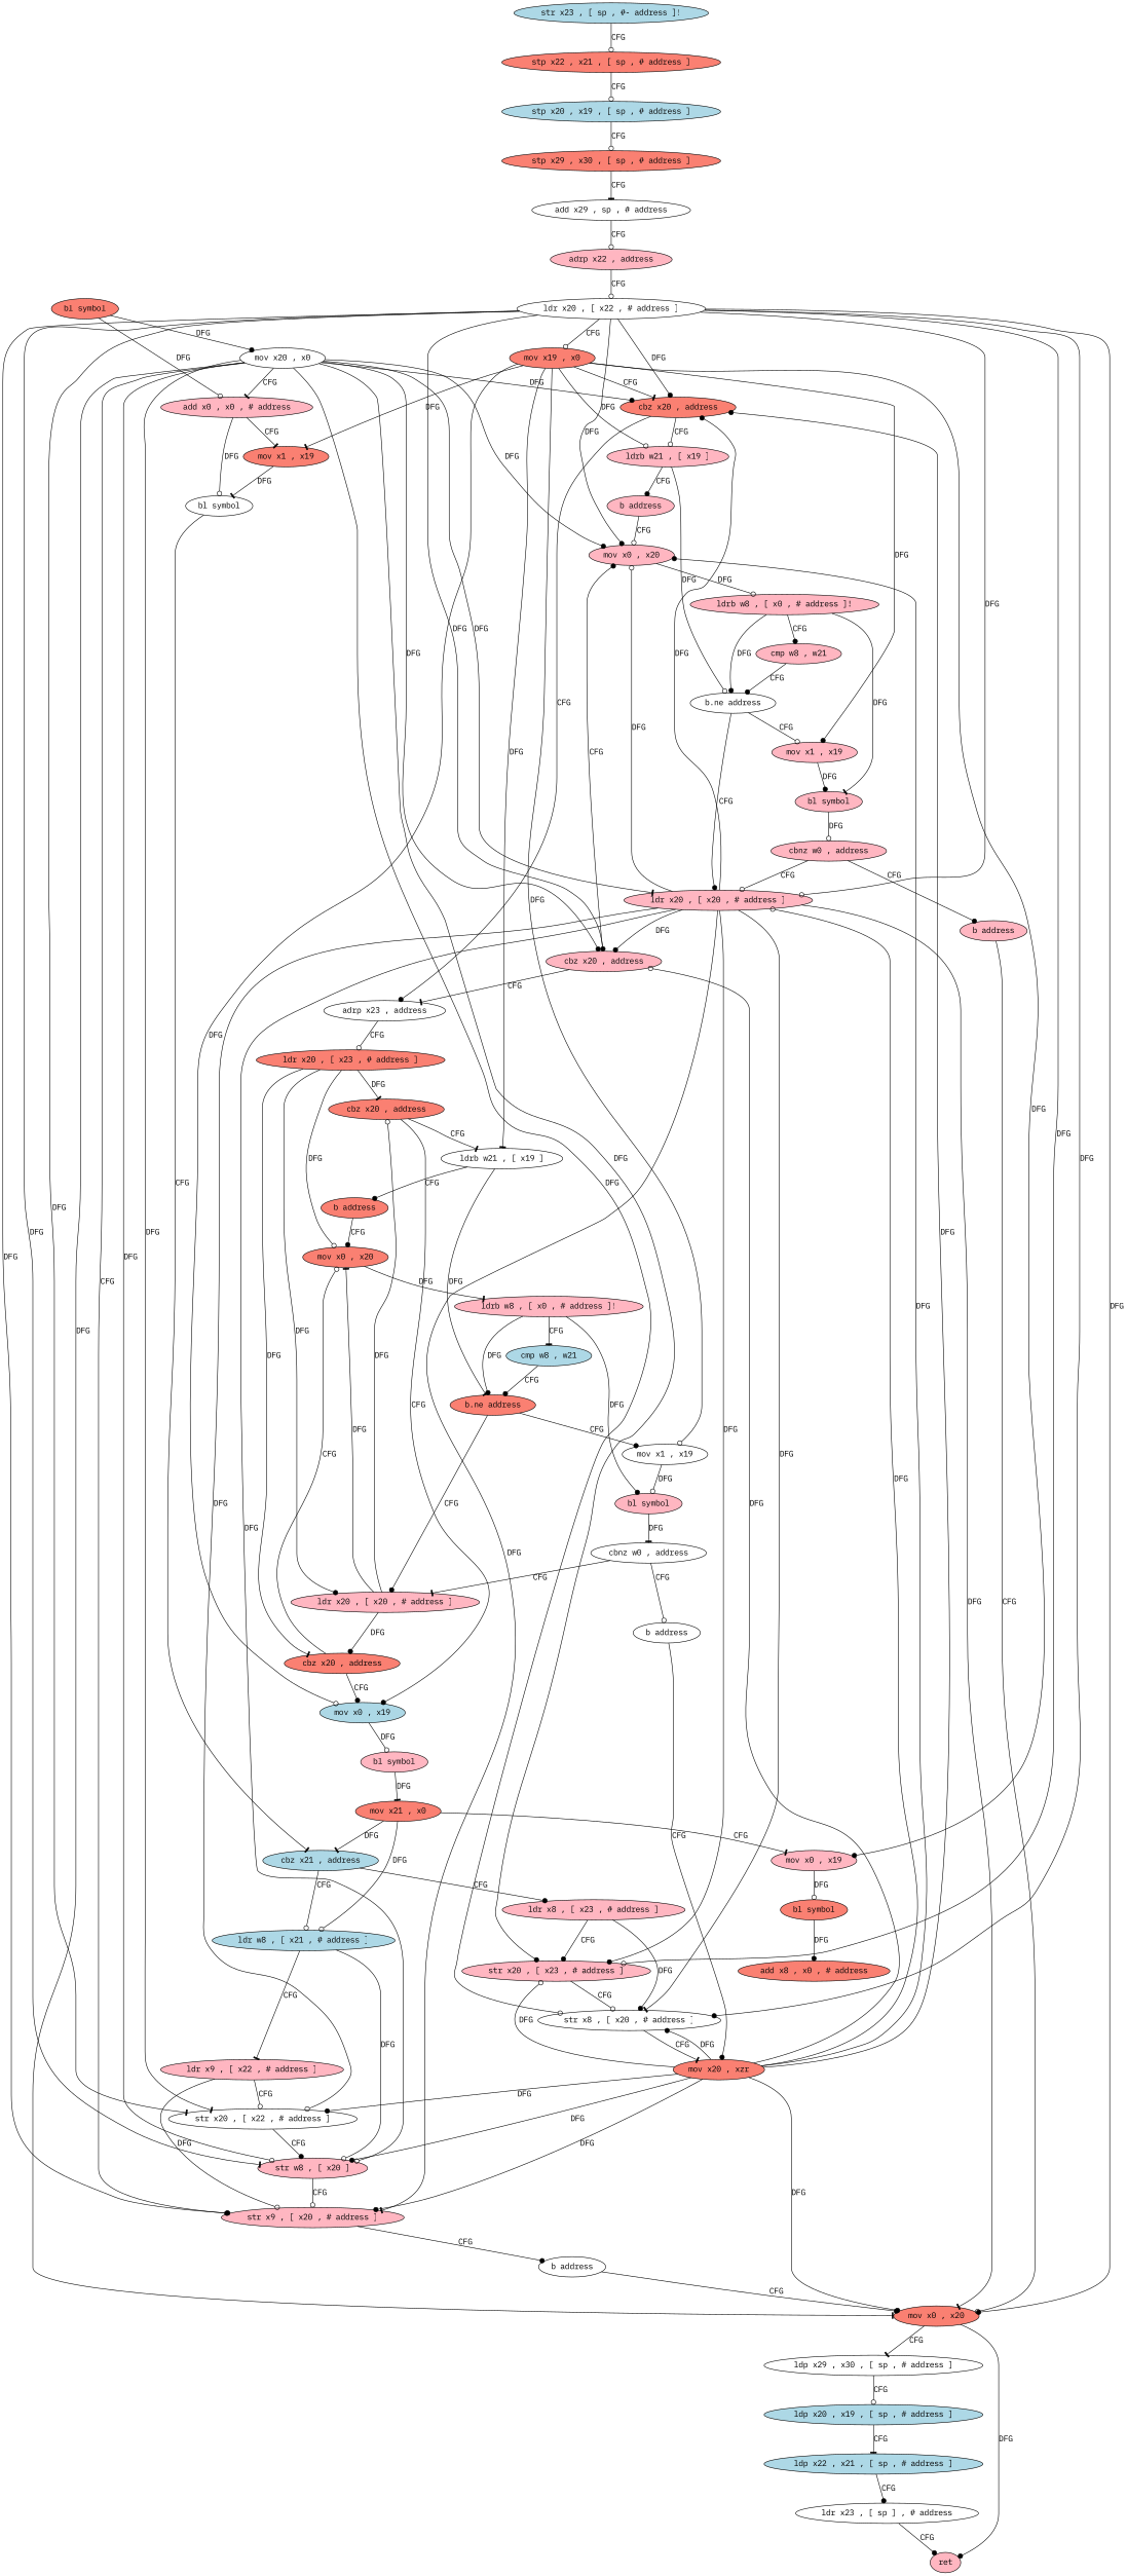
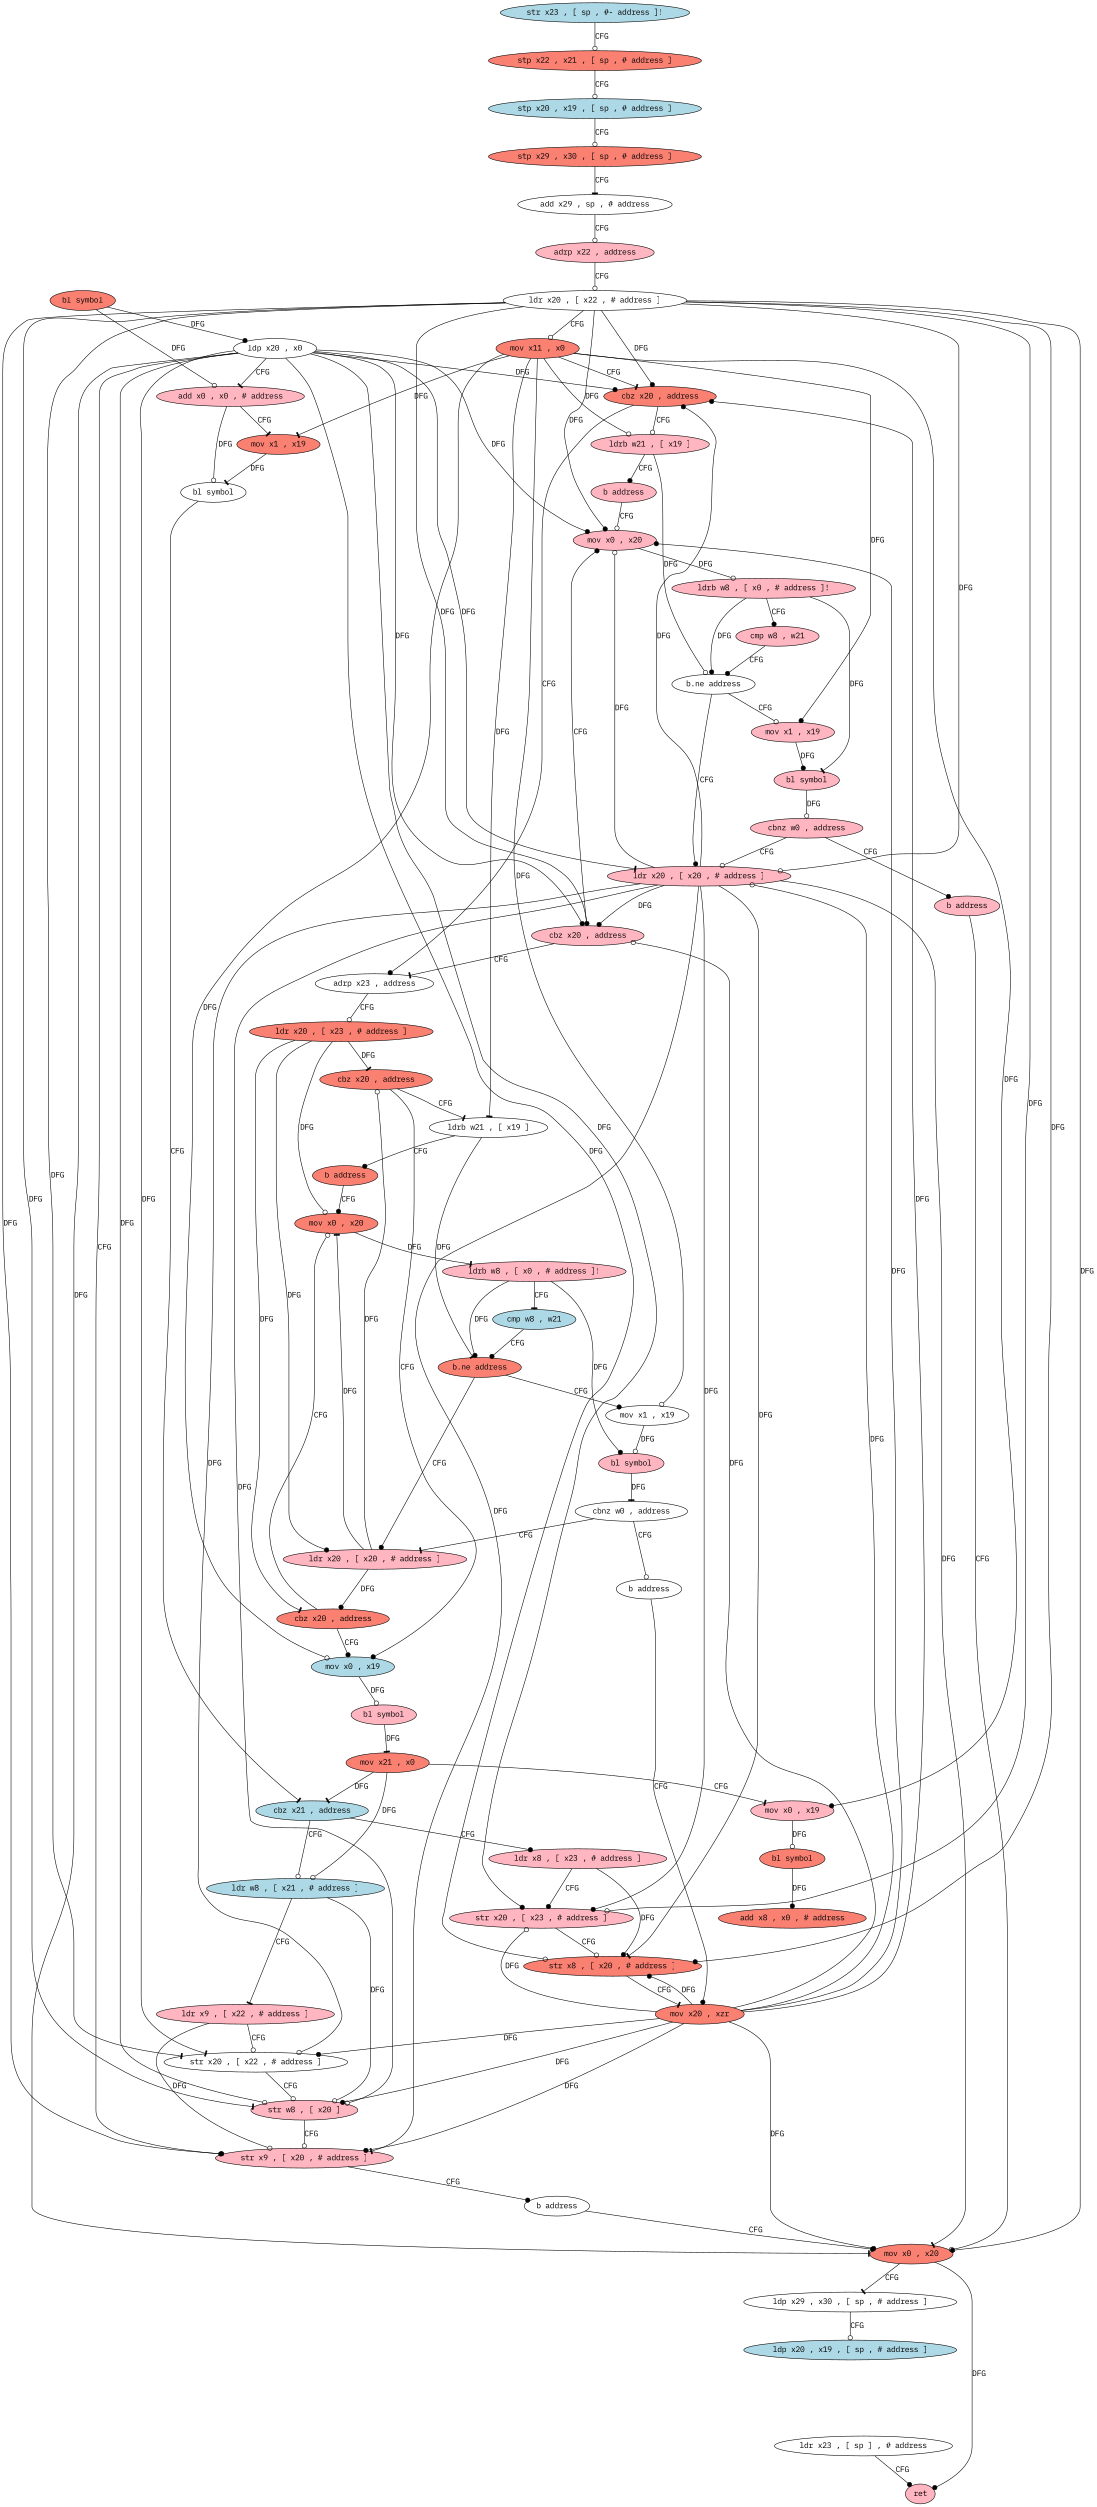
  digraph {
    fontname="IBM Plex Mono"
    node [fillcolor=lightpink fontname="IBM Plex Mono" style=filled]
    edge [arrowhead=dot fontname="IBM Plex Mono"]
    n1 [fillcolor=lightblue label="str x23 , [ sp , #- address ]!"]
    n2 [fillcolor=salmon label="stp x22 , x21 , [ sp , # address ]"]
    n3 [fillcolor=lightblue label="stp x20 , x19 , [ sp , # address ]"]
    n4 [fillcolor=salmon label="stp x29 , x30 , [ sp , # address ]"]
    n5 [fillcolor=white label="add x29 , sp , # address"]
    n6 [label="adrp x22 , address"]
    n7 [fillcolor=white label="ldr x20 , [ x22 , # address ]"]
-   n8 [fillcolor=salmon label="mov x19 , x0"]
+   n8 [fillcolor=salmon label="mov x11 , x0"]
    n9 [fillcolor=salmon label="cbz x20 , address"]
    n10 [label="mov x0 , x20"]
    n11 [label="ldr x20 , [ x20 , # address ]"]
    n12 [label="str x20 , [ x23 , # address ]"]
-   n13 [fillcolor=white label="str x8 , [ x20 , # address ]"]
+   n13 [fillcolor=salmon label="str x8 , [ x20 , # address ]"]
    n14 [fillcolor=white label="str x20 , [ x22 , # address ]"]
    n15 [label="str w8 , [ x20 ]"]
    n16 [label="str x9 , [ x20 , # address ]"]
    n17 [fillcolor=salmon label="mov x0 , x20"]
    n18 [label="cbz x20 , address"]
    n19 [label="ldrb w21 , [ x19 ]"]
    n20 [fillcolor=lightblue label="mov x0 , x19"]
    n21 [fillcolor=white label="ldrb w21 , [ x19 ]"]
    n22 [label="mov x0 , x19"]
    n23 [fillcolor=salmon label="mov x1 , x19"]
    n24 [label="mov x1 , x19"]
    n25 [fillcolor=white label="mov x1 , x19"]
    n26 [fillcolor=white label="adrp x23 , address"]
    n27 [label="ldrb w8 , [ x0 , # address ]!"]
    n28 [fillcolor=salmon label="mov x20 , xzr"]
    n29 [fillcolor=white label="b address"]
    n30 [fillcolor=white label="ldp x29 , x30 , [ sp , # address ]"]
    n31 [label=ret]
    n32 [label="b address"]
    n33 [fillcolor=white label="b.ne address"]
    n34 [label="bl symbol"]
    n35 [fillcolor=salmon label="b address"]
    n36 [fillcolor=salmon label="b.ne address"]
    n37 [fillcolor=salmon label="bl symbol"]
    n38 [fillcolor=white label="bl symbol"]
    n39 [label="bl symbol"]
    n40 [label="bl symbol"]
    n41 [fillcolor=salmon label="ldr x20 , [ x23 , # address ]"]
    n42 [fillcolor=salmon label="cbz x20 , address"]
    n43 [fillcolor=salmon label="mov x0 , x20"]
    n44 [label="ldr x20 , [ x20 , # address ]"]
    n45 [fillcolor=salmon label="cbz x20 , address"]
    n46 [label="ldrb w8 , [ x0 , # address ]!"]
    n47 [fillcolor=salmon label="mov x21 , x0"]
    n48 [label="cmp w8 , w21"]
    n49 [fillcolor=lightblue label="cbz x21 , address"]
    n50 [fillcolor=lightblue label="ldr w8 , [ x21 , # address ]"]
    n51 [label="ldr x8 , [ x23 , # address ]"]
    n52 [label="ldr x9 , [ x22 , # address ]"]
    n53 [fillcolor=salmon label="add x8 , x0 , # address"]
    n54 [fillcolor=salmon label="bl symbol"]
-   n55 [fillcolor=white label="mov x20 , x0"]
+   n55 [fillcolor=white label="ldp x20 , x0"]
    n56 [label="add x0 , x0 , # address"]
    n57 [fillcolor=lightblue label="cmp w8 , w21"]
    n58 [label="cbnz w0 , address"]
    n59 [fillcolor=lightblue label="ldp x20 , x19 , [ sp , # address ]"]
    n60 [fillcolor=white label="cbnz w0 , address"]
    n61 [label="b address"]
-   n62 [fillcolor=lightblue label="ldp x22 , x21 , [ sp , # address ]"]
    n63 [fillcolor=white label="ldr x23 , [ sp ] , # address"]
    n64 [fillcolor=white label="b address"]
    n1 -> n2 [arrowhead=odot label=CFG]
    n2 -> n3 [arrowhead=odot label=CFG]
    n3 -> n4 [arrowhead=odot label=CFG]
    n4 -> n5 [arrowhead=tee label=CFG]
    n5 -> n6 [arrowhead=odot label=CFG]
    n6 -> n7 [arrowhead=odot label=CFG]
    n7 -> n8 [arrowhead=odot label=CFG]
    n7 -> n9 [label=DFG]
    n7 -> n10 [label=DFG]
    n7 -> n11 [arrowhead=odot label=DFG]
    n7 -> n12 [arrowhead=odot label=DFG]
    n7 -> n13 [label=DFG]
    n7 -> n14 [arrowhead=tee label=DFG]
    n7 -> n15 [arrowhead=tee label=DFG]
    n7 -> n16 [label=DFG]
    n7 -> n17 [label=DFG]
    n7 -> n18 [label=DFG]
    n8 -> n9 [arrowhead=tee label=CFG]
    n8 -> n19 [arrowhead=odot label=DFG]
    n8 -> n20 [arrowhead=odot label=DFG]
    n8 -> n21 [arrowhead=tee label=DFG]
    n8 -> n22 [label=DFG]
    n8 -> n23 [arrowhead=tee label=DFG]
    n8 -> n24 [label=DFG]
    n8 -> n25 [arrowhead=odot label=DFG]
    n9 -> n19 [arrowhead=odot label=CFG]
    n9 -> n26 [label=CFG]
    n10 -> n27 [arrowhead=odot label=DFG]
    n11 -> n9 [label=DFG]
    n11 -> n10 [arrowhead=odot label=DFG]
    n11 -> n12 [label=DFG]
    n11 -> n13 [arrowhead=tee label=DFG]
    n11 -> n14 [arrowhead=odot label=DFG]
    n11 -> n15 [arrowhead=odot label=DFG]
    n11 -> n16 [arrowhead=tee label=DFG]
    n11 -> n17 [arrowhead=tee label=DFG]
    n11 -> n18 [label=DFG]
    n12 -> n13 [arrowhead=odot label=CFG]
    n13 -> n28 [arrowhead=tee label=CFG]
-   n14 -> n15 [label=CFG]
+   n14 -> n15 [arrowhead=odot label=CFG]
    n15 -> n16 [arrowhead=odot label=CFG]
    n16 -> n29 [label=CFG]
    n17 -> n30 [arrowhead=tee label=CFG]
    n17 -> n31 [label=DFG]
    n18 -> n10 [label=CFG]
    n18 -> n26 [arrowhead=tee label=CFG]
    n19 -> n32 [label=CFG]
    n19 -> n33 [arrowhead=odot label=DFG]
    n20 -> n34 [arrowhead=odot label=DFG]
    n21 -> n35 [label=CFG]
    n21 -> n36 [arrowhead=tee label=DFG]
    n22 -> n37 [arrowhead=odot label=DFG]
    n23 -> n38 [arrowhead=tee label=DFG]
    n24 -> n39 [label=DFG]
    n25 -> n40 [arrowhead=odot label=DFG]
    n26 -> n41 [arrowhead=odot label=CFG]
    n27 -> n33 [label=DFG]
    n27 -> n39 [arrowhead=tee label=DFG]
    n27 -> n48 [label=CFG]
    n28 -> n9 [label=DFG]
    n28 -> n10 [label=DFG]
    n28 -> n11 [arrowhead=odot label=DFG]
    n28 -> n12 [arrowhead=odot label=DFG]
    n28 -> n13 [label=DFG]
    n28 -> n14 [label=DFG]
    n28 -> n15 [label=DFG]
    n28 -> n16 [label=DFG]
    n28 -> n17 [label=DFG]
    n28 -> n18 [arrowhead=odot label=DFG]
    n29 -> n17 [label=CFG]
    n30 -> n59 [arrowhead=odot label=CFG]
    n32 -> n10 [arrowhead=odot label=CFG]
    n33 -> n11 [label=CFG]
    n33 -> n24 [arrowhead=odot label=CFG]
    n34 -> n47 [arrowhead=tee label=DFG]
    n35 -> n43 [label=CFG]
    n36 -> n25 [label=CFG]
    n36 -> n44 [label=CFG]
    n37 -> n53 [label=DFG]
    n38 -> n49 [arrowhead=tee label=CFG]
    n39 -> n58 [arrowhead=odot label=DFG]
    n40 -> n60 [arrowhead=tee label=DFG]
    n41 -> n42 [arrowhead=tee label=DFG]
    n41 -> n43 [arrowhead=odot label=DFG]
    n41 -> n44 [label=DFG]
    n41 -> n45 [arrowhead=tee label=DFG]
    n42 -> n20 [label=CFG]
    n42 -> n21 [arrowhead=tee label=CFG]
    n43 -> n46 [arrowhead=tee label=DFG]
    n44 -> n42 [arrowhead=odot label=DFG]
    n44 -> n43 [arrowhead=tee label=DFG]
    n44 -> n45 [label=DFG]
    n45 -> n20 [label=CFG]
    n45 -> n43 [arrowhead=odot label=CFG]
    n46 -> n36 [label=DFG]
    n46 -> n40 [label=DFG]
    n46 -> n57 [arrowhead=tee label=CFG]
    n47 -> n22 [arrowhead=tee label=CFG]
    n47 -> n49 [arrowhead=tee label=DFG]
    n47 -> n50 [arrowhead=odot label=DFG]
    n48 -> n33 [label=CFG]
    n49 -> n50 [arrowhead=odot label=CFG]
    n49 -> n51 [label=CFG]
    n50 -> n15 [arrowhead=odot label=DFG]
    n50 -> n52 [arrowhead=tee label=CFG]
    n51 -> n12 [label=CFG]
    n51 -> n13 [label=DFG]
    n52 -> n14 [arrowhead=odot label=CFG]
    n52 -> n16 [arrowhead=odot label=DFG]
    n54 -> n55 [label=DFG]
    n54 -> n56 [arrowhead=odot label=DFG]
    n55 -> n9 [label=DFG]
    n55 -> n10 [label=DFG]
    n55 -> n11 [arrowhead=tee label=DFG]
    n55 -> n12 [label=DFG]
    n55 -> n13 [arrowhead=odot label=DFG]
    n55 -> n14 [arrowhead=tee label=DFG]
    n55 -> n15 [arrowhead=odot label=DFG]
    n55 -> n16 [label=CFG]
    n55 -> n17 [arrowhead=tee label=DFG]
    n55 -> n18 [label=DFG]
    n55 -> n56 [arrowhead=tee label=CFG]
    n56 -> n23 [arrowhead=tee label=CFG]
    n56 -> n38 [arrowhead=odot label=DFG]
    n57 -> n36 [label=CFG]
    n58 -> n11 [arrowhead=odot label=CFG]
    n58 -> n61 [label=CFG]
-   n59 -> n62 [arrowhead=tee label=CFG]
    n60 -> n44 [arrowhead=tee label=CFG]
    n60 -> n64 [arrowhead=odot label=CFG]
    n61 -> n17 [arrowhead=odot label=CFG]
-   n62 -> n63 [label=CFG]
    n63 -> n31 [label=CFG]
    n64 -> n28 [label=CFG]
  }
